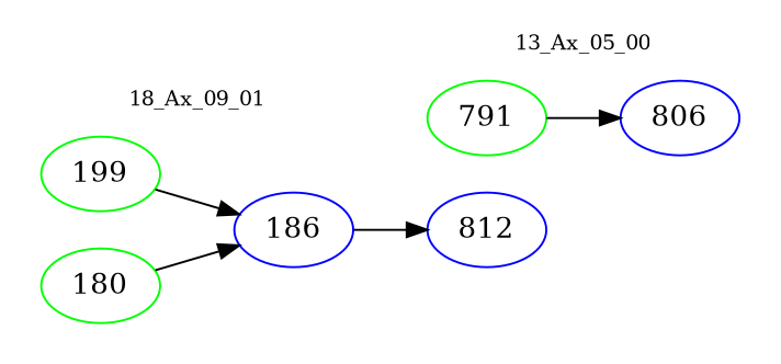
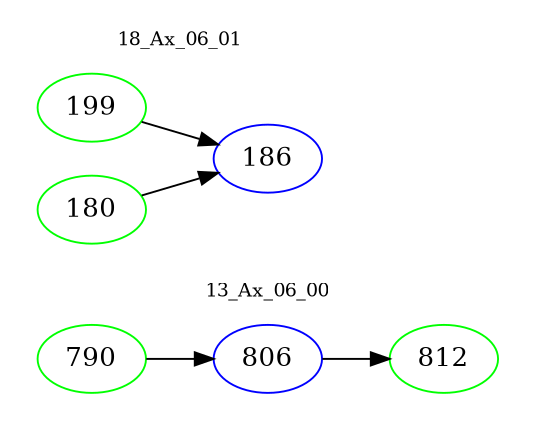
  digraph {
    rankdir=LR
    node [color=green]
    edge [color=black]
-   n1 [label=791]
+   n1 [label=790]
    n2 [color=blue label=806]
-   n3 [color=blue label=812]
+   n3 [label=812]
    n4 [label=199]
    n5 [label=180]
    n6 [color=blue label=186]
    subgraph cluster_1 {
      color=white
      fontsize=10
-     label="13_Ax_05_00"
+     label="13_Ax_06_00"
      n1
      n2
      n3
    }
    subgraph cluster_2 {
      color=white
      fontsize=10
-     label="18_Ax_09_01"
+     label="18_Ax_06_01"
      n4
      n5
      n6
    }
    n1 -> n2
-   n6 -> n3
+   n2 -> n3
    n4 -> n6
    n5 -> n6
  }
